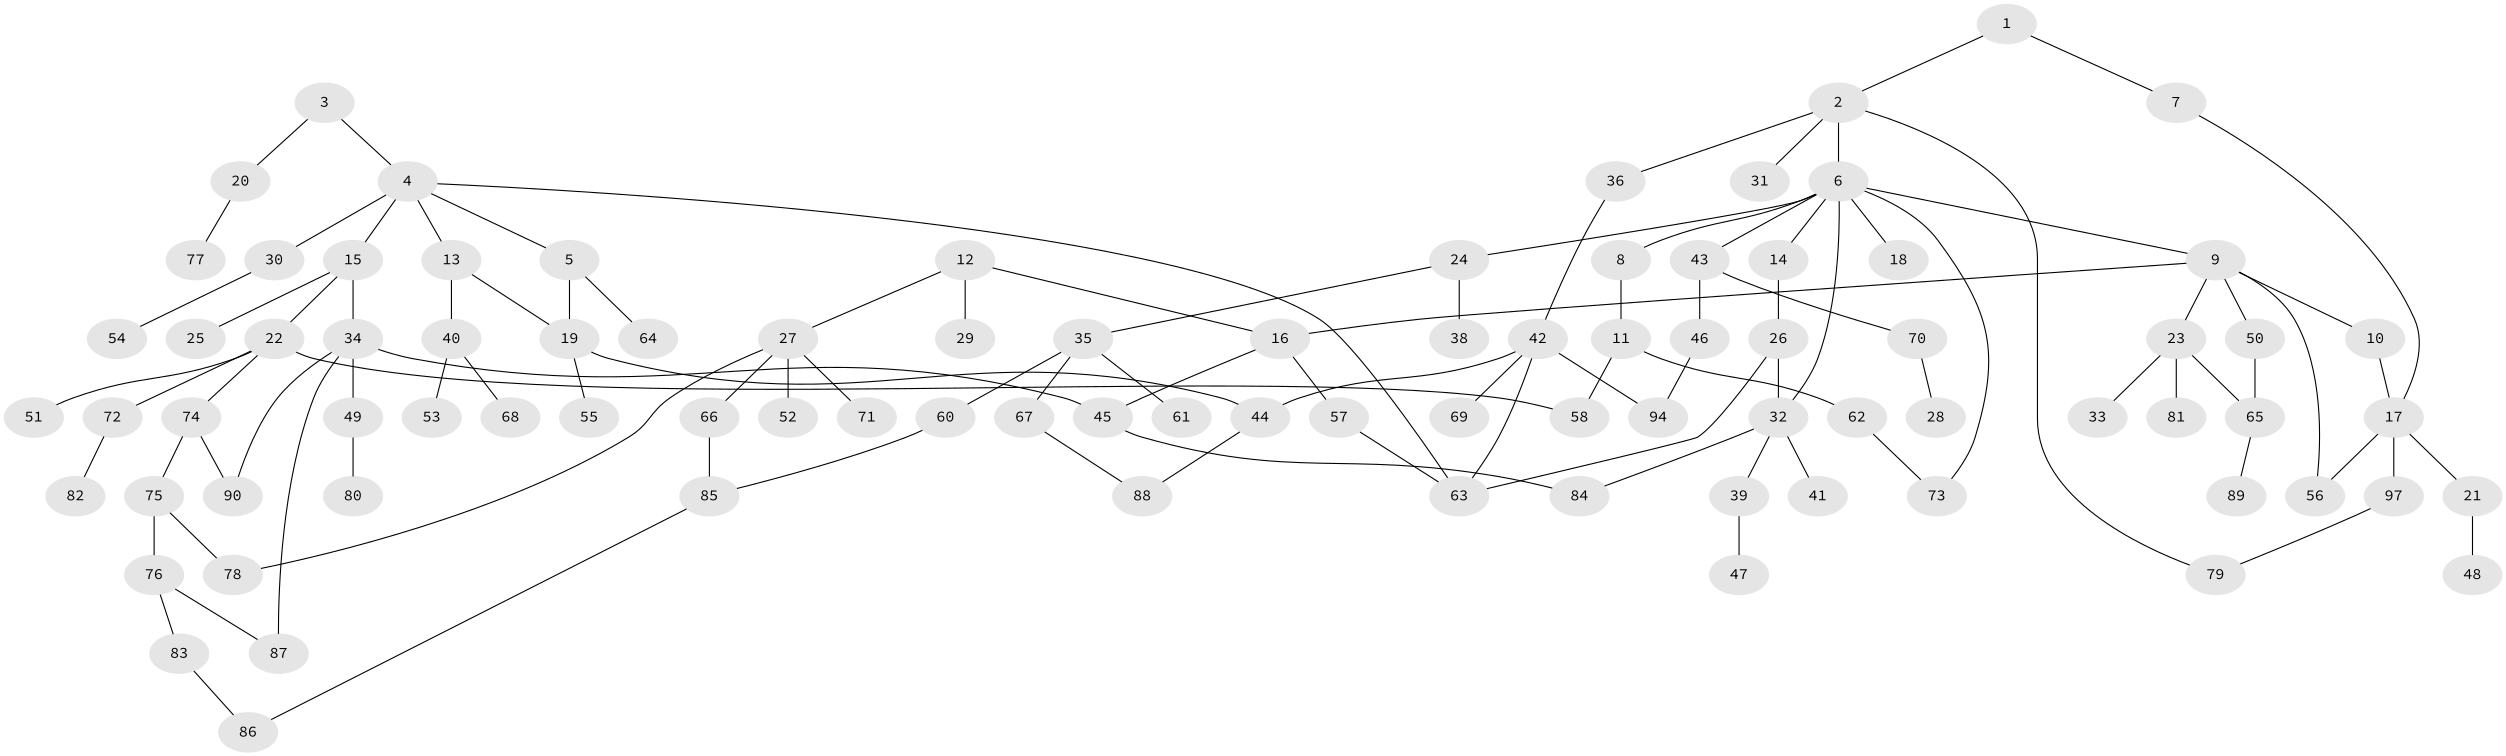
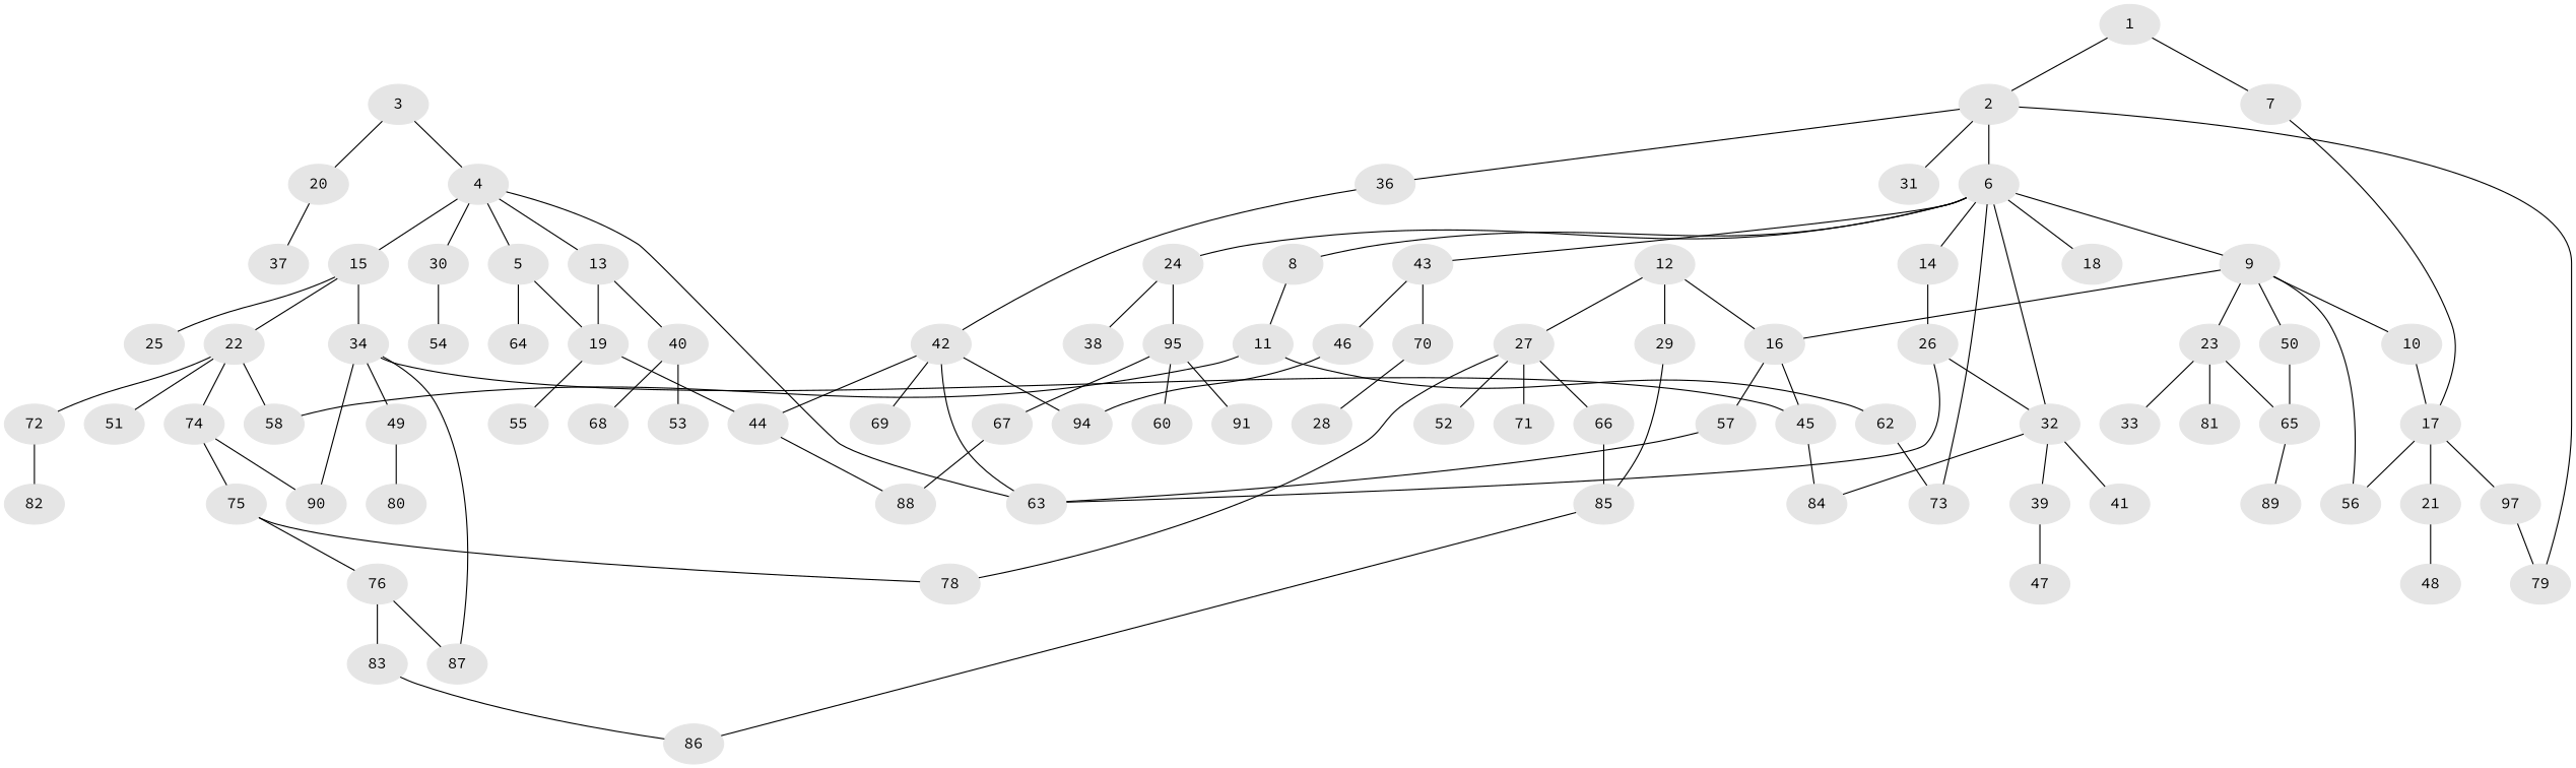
  graph {
    fontname="Source Code Pro"
    node [color=gray90 fontname="Source Code Pro" style=filled]
    edge [fontname="Source Code Pro"]
    1
    2
    7
    6
    31
    36
    79
    3
    4
    20
    17
    8
    9
    14
    18
    24
    32
    43
    73
    12
    16
    27
    29
    42
    5
    13
    15
    30
    63
-   37 [label=77]
+   37
    19
    64
    40
    22
    25
    34
    54
    44
    55
    11
    10
    23
    50
    56
    26
-   35
+   35 [label=95]
    38
    39
    41
    84
    46
    70
    21
    n54 [label=97]
    58
    62
    45
    57
    33
    65
    81
    52
    66
    71
    78
    53
    68
    51
    72
    74
    49
    87
    90
    48
    88
    82
    75
    89
    60
-   61
+   61 [label=91]
    67
    85
    47
    80
    69
    n86 [label=94]
    28
    86
    76
    83
    1 -- 2
    1 -- 7
    2 -- 6
    2 -- 31
    2 -- 36
    2 -- 79
    7 -- 17
    6 -- 8
    6 -- 9
    6 -- 14
    6 -- 18
    6 -- 24
    6 -- 32
    6 -- 43
    6 -- 73
    36 -- 42
    3 -- 4
    3 -- 20
    4 -- 5
    4 -- 13
    4 -- 15
    4 -- 30
    4 -- 63
    20 -- 37
    17 -- 56
    17 -- 21
    17 -- n54
    8 -- 11
    9 -- 16
    9 -- 10
    9 -- 23
    9 -- 50
    9 -- 56
    14 -- 26
    24 -- 35
    24 -- 38
    32 -- 39
    32 -- 41
    32 -- 84
    43 -- 46
    43 -- 70
    12 -- 16
    12 -- 27
    12 -- 29
    16 -- 45
    16 -- 57
    27 -- 52
    27 -- 66
    27 -- 71
    27 -- 78
    42 -- 63
    42 -- 44
    42 -- 69
    42 -- n86
    5 -- 19
    5 -- 64
    13 -- 19
    13 -- 40
    15 -- 22
    15 -- 25
    15 -- 34
    30 -- 54
    19 -- 44
    19 -- 55
    40 -- 53
    40 -- 68
    22 -- 58
    22 -- 51
    22 -- 72
    22 -- 74
    34 -- 45
    34 -- 49
    34 -- 87
    34 -- 90
    44 -- 88
    11 -- 58
    11 -- 62
    10 -- 17
    23 -- 33
    23 -- 65
    23 -- 81
    50 -- 65
    26 -- 32
    26 -- 63
    35 -- 60
    35 -- 61
    35 -- 67
    39 -- 47
    46 -- n86
    70 -- 28
    21 -- 48
    n54 -- 79
    62 -- 73
    45 -- 84
    57 -- 63
    65 -- 89
    66 -- 85
    72 -- 82
    74 -- 90
    74 -- 75
    49 -- 80
    75 -- 78
    75 -- 76
-   60 -- 85
+   29 -- 85
    67 -- 88
    85 -- 86
    76 -- 87
    76 -- 83
    83 -- 86
  }
